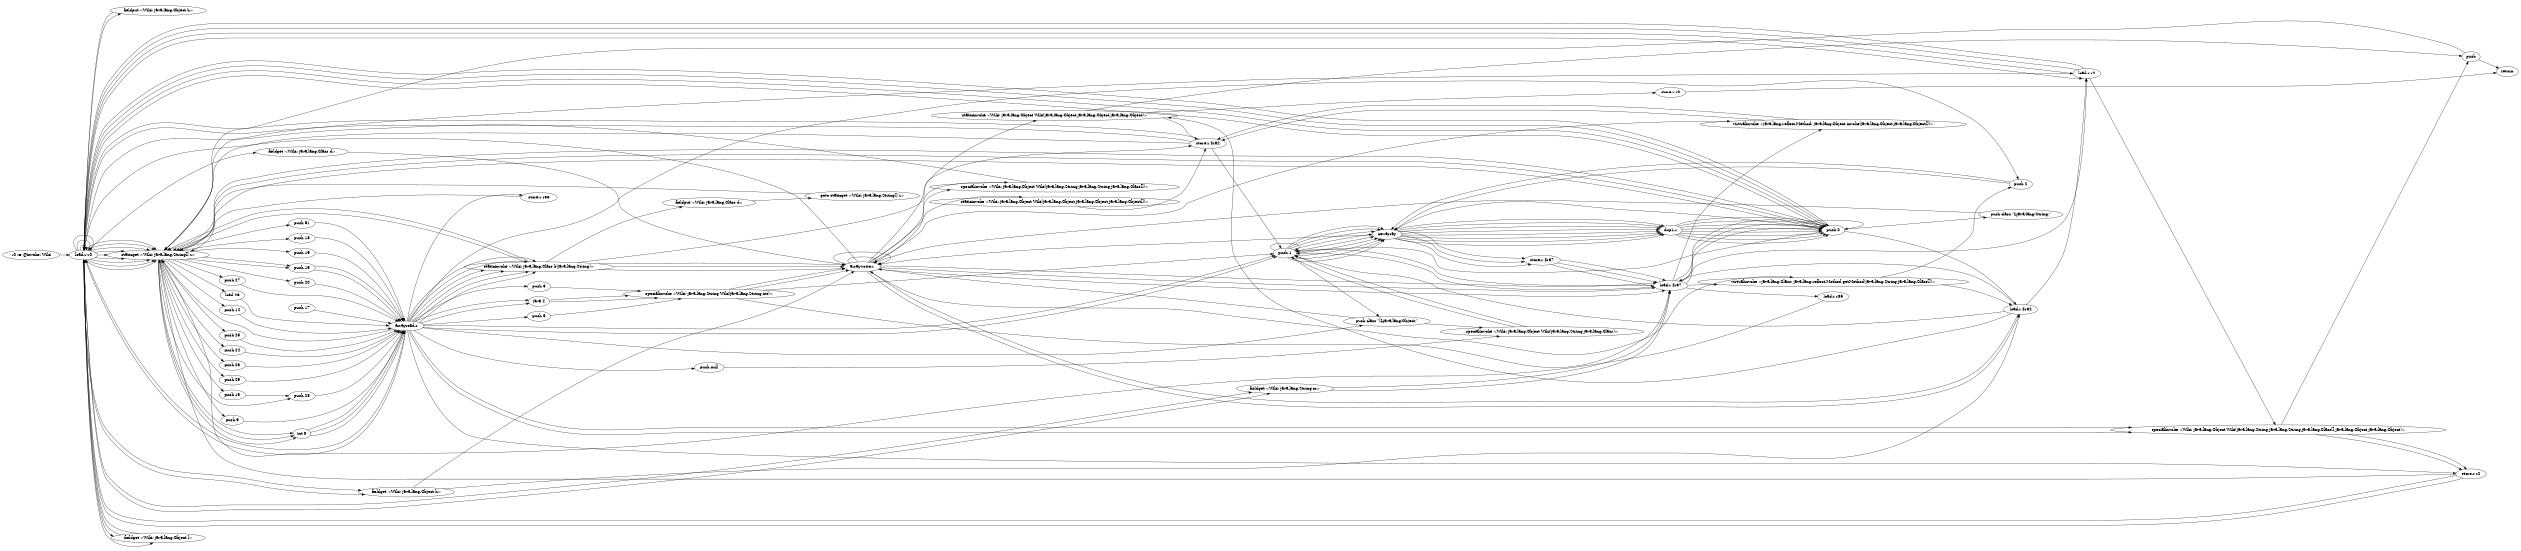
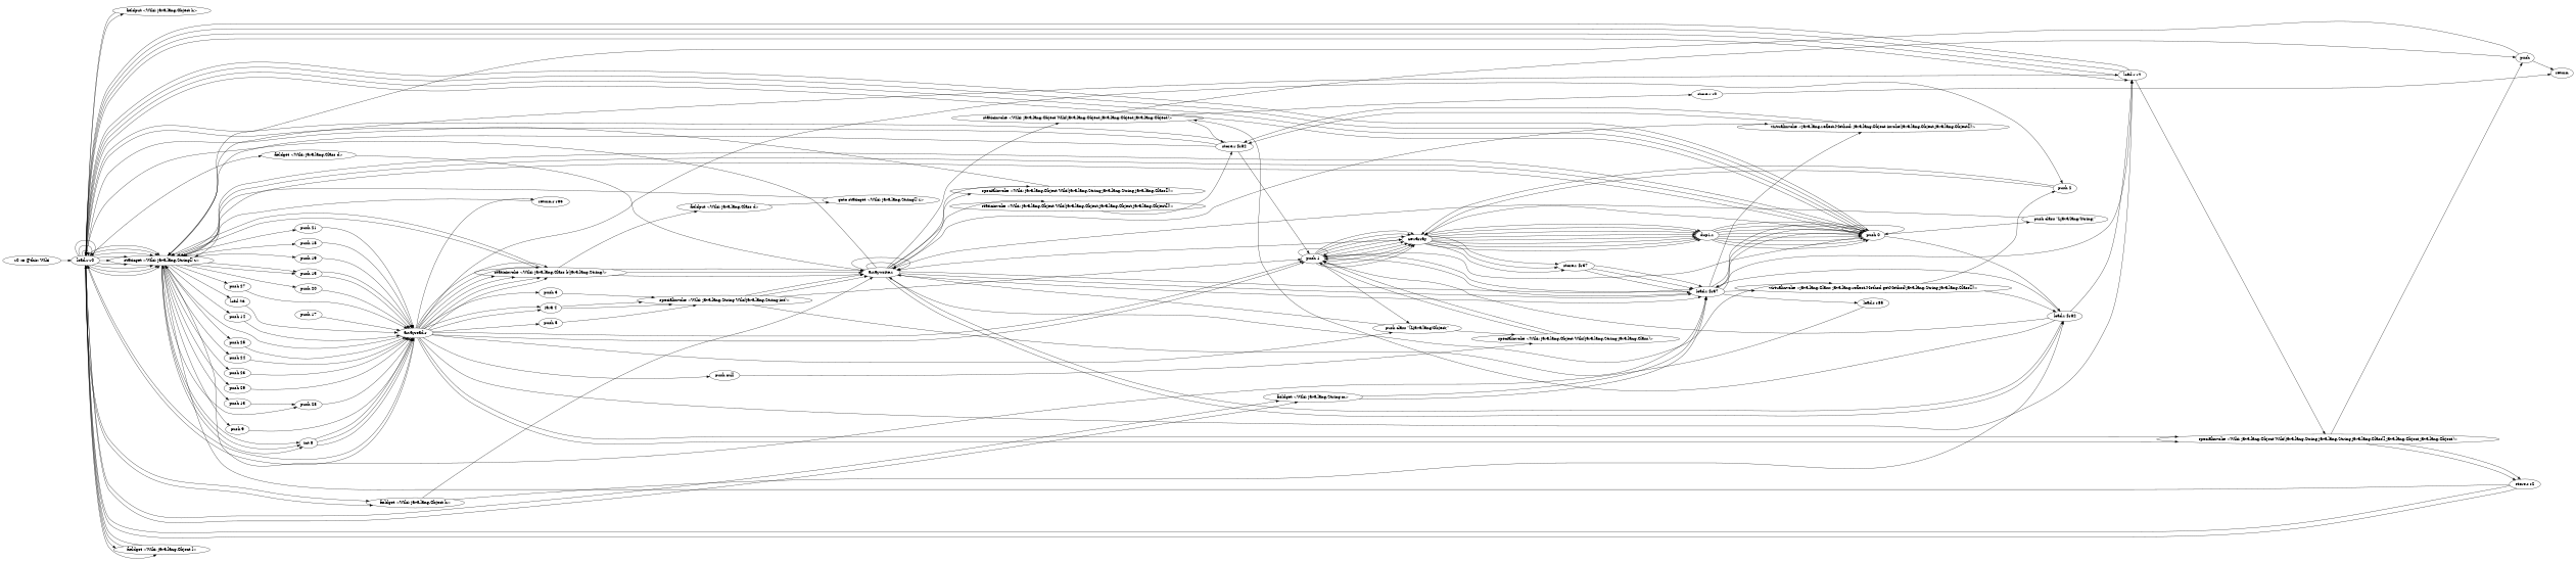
  digraph {
    rankdir=LR
-   "r0 := @this: Wiki" [label="r0 := @invoke: Wiki"]
+   "r0 := @this: Wiki"
    "load.r r0"
    "fieldput <Wiki: java.lang.Object h>"
    "staticget <Wiki: java.lang.String[] z>"
    "fieldget <Wiki: java.lang.Object l>"
    "fieldget <Wiki: java.lang.Class d>"
    "load.r r2"
    "fieldget <Wiki: java.lang.String m>"
    "fieldget <Wiki: java.lang.Object h>"
    n10 [label="int 8"]
-   "push 21" [label="push 51"]
+   "push 21"
    "push 18"
    "push 19"
    "push 15"
    "push 20"
    "push 27"
    n17 [label="load 26"]
    "push 13"
    "push 25"
    "push 24"
    "push 23"
    "push 29"
    "push 28"
    "push 9"
    "push 14"
    "arraywrite.r"
    "specialinvoke <Wiki: java.lang.Object Wiki(java.lang.String,java.lang.String,java.lang.Class[],java.lang.Object,java.lang.Object)>"
    "load.r $r37"
    "load.r $r82"
    "arrayread.r"
    "push 17"
    "staticinvoke <Wiki: java.lang.Class b(java.lang.String)>"
-   "store.r r85"
+   "store.r r85" [label="return.r r85"]
    "store.r r2"
    "push 1"
    "push null"
    "push 3"
    n38 [label="java 4"]
    "push 2"
    "push class \"[Ljava/lang/Object;\""
    "push 5"
    "fieldput <Wiki: java.lang.Class d>"
    "store.r $r82"
    newarray
    "specialinvoke <Wiki: java.lang.Object Wiki(java.lang.String,java.lang.Class)>"
    "specialinvoke <Wiki: java.lang.String Wiki(java.lang.String,int)>"
    n47 [label=push]
    "goto staticget <Wiki: java.lang.String[] z>"
    "specialinvoke <Wiki: java.lang.Object Wiki(java.lang.String,java.lang.String,java.lang.Class[])>"
    "staticinvoke <Wiki: java.lang.Object Wiki(java.lang.Object,java.lang.Object,java.lang.Object[])>"
    "virtualinvoke <java.lang.Class: java.lang.reflect.Method getMethod(java.lang.String,java.lang.Class[])>"
    "virtualinvoke <java.lang.reflect.Method: java.lang.Object invoke(java.lang.Object,java.lang.Object[])>"
    "staticinvoke <Wiki: java.lang.Object Wiki(java.lang.Object,java.lang.Object,java.lang.Object)>"
    "dup1.r"
    "store.r $r37"
    "push 0"
    "push class \"Ljava/lang/String;\""
    "load.r r85"
    "store.r r0"
    return
    "r0 := @this: Wiki" -> "load.r r0"
    "load.r r0" -> "load.r r0"
    "load.r r0" -> "load.r r0"
    "load.r r0" -> "load.r r0"
    "load.r r0" -> "fieldput <Wiki: java.lang.Object h>"
    "load.r r0" -> "staticget <Wiki: java.lang.String[] z>"
    "load.r r0" -> "staticget <Wiki: java.lang.String[] z>"
    "load.r r0" -> "staticget <Wiki: java.lang.String[] z>"
    "load.r r0" -> "staticget <Wiki: java.lang.String[] z>"
    "load.r r0" -> "staticget <Wiki: java.lang.String[] z>"
    "load.r r0" -> "staticget <Wiki: java.lang.String[] z>"
    "load.r r0" -> "staticget <Wiki: java.lang.String[] z>"
    "load.r r0" -> "staticget <Wiki: java.lang.String[] z>"
    "load.r r0" -> "staticget <Wiki: java.lang.String[] z>"
    "load.r r0" -> "fieldget <Wiki: java.lang.Object l>"
    "load.r r0" -> "fieldget <Wiki: java.lang.Object l>"
    "load.r r0" -> "fieldget <Wiki: java.lang.Class d>"
    "load.r r0" -> "load.r r2"
    "load.r r0" -> "load.r r2"
    "load.r r0" -> "fieldget <Wiki: java.lang.String m>"
    "load.r r0" -> "fieldget <Wiki: java.lang.String m>"
    "load.r r0" -> "fieldget <Wiki: java.lang.Object h>"
    "load.r r0" -> "fieldget <Wiki: java.lang.Object h>"
    "fieldput <Wiki: java.lang.Object h>" -> "load.r r0"
    "staticget <Wiki: java.lang.String[] z>" -> n10
    "staticget <Wiki: java.lang.String[] z>" -> n10
    "staticget <Wiki: java.lang.String[] z>" -> n10
    "staticget <Wiki: java.lang.String[] z>" -> "push 21"
    "staticget <Wiki: java.lang.String[] z>" -> "push 18"
    "staticget <Wiki: java.lang.String[] z>" -> "push 19"
    "staticget <Wiki: java.lang.String[] z>" -> "push 15"
    "staticget <Wiki: java.lang.String[] z>" -> "push 15"
    "staticget <Wiki: java.lang.String[] z>" -> "push 20"
    "staticget <Wiki: java.lang.String[] z>" -> "push 27"
    "staticget <Wiki: java.lang.String[] z>" -> n17
    "staticget <Wiki: java.lang.String[] z>" -> "push 13"
    "staticget <Wiki: java.lang.String[] z>" -> "push 25"
    "staticget <Wiki: java.lang.String[] z>" -> "push 24"
    "staticget <Wiki: java.lang.String[] z>" -> "push 23"
    "staticget <Wiki: java.lang.String[] z>" -> "push 29"
    "staticget <Wiki: java.lang.String[] z>" -> "push 28"
    "staticget <Wiki: java.lang.String[] z>" -> "push 9"
    "staticget <Wiki: java.lang.String[] z>" -> "push 14"
    "fieldget <Wiki: java.lang.Object l>" -> "load.r r0"
    "fieldget <Wiki: java.lang.Object l>" -> "load.r r0"
    "fieldget <Wiki: java.lang.Class d>" -> "arraywrite.r"
    "load.r r2" -> "load.r r0"
    "load.r r2" -> "load.r r0"
    "load.r r2" -> "staticget <Wiki: java.lang.String[] z>"
    "load.r r2" -> "specialinvoke <Wiki: java.lang.Object Wiki(java.lang.String,java.lang.String,java.lang.Class[],java.lang.Object,java.lang.Object)>"
    "fieldget <Wiki: java.lang.String m>" -> "load.r $r37"
    "fieldget <Wiki: java.lang.String m>" -> "load.r $r37"
    "fieldget <Wiki: java.lang.Object h>" -> "arraywrite.r"
    "fieldget <Wiki: java.lang.Object h>" -> "load.r $r82"
    n10 -> "arrayread.r"
    n10 -> "arrayread.r"
    n10 -> "arrayread.r"
    "push 21" -> "arrayread.r"
    "push 18" -> "arrayread.r"
    "push 19" -> "arrayread.r"
    "push 15" -> "arrayread.r"
    "push 15" -> "arrayread.r"
    "push 20" -> "arrayread.r"
    "push 27" -> "arrayread.r"
    n17 -> "arrayread.r"
    "push 13" -> "push 28"
    "push 25" -> "arrayread.r"
    "push 24" -> "arrayread.r"
    "push 23" -> "arrayread.r"
    "push 29" -> "arrayread.r"
    "push 28" -> "arrayread.r"
    "push 9" -> "arrayread.r"
    "push 14" -> "arrayread.r"
    "arraywrite.r" -> "load.r r0"
    "arraywrite.r" -> "arraywrite.r"
    "arraywrite.r" -> "arraywrite.r"
    "arraywrite.r" -> "load.r $r37"
    "arraywrite.r" -> "load.r $r37"
    "arraywrite.r" -> "load.r $r37"
    "arraywrite.r" -> "load.r $r82"
    "arraywrite.r" -> "specialinvoke <Wiki: java.lang.Object Wiki(java.lang.String,java.lang.String,java.lang.Class[])>"
    "arraywrite.r" -> "specialinvoke <Wiki: java.lang.Object Wiki(java.lang.String,java.lang.String,java.lang.Class[])>"
    "arraywrite.r" -> "staticinvoke <Wiki: java.lang.Object Wiki(java.lang.Object,java.lang.Object,java.lang.Object[])>"
    "arraywrite.r" -> "virtualinvoke <java.lang.Class: java.lang.reflect.Method getMethod(java.lang.String,java.lang.Class[])>"
    "arraywrite.r" -> "virtualinvoke <java.lang.reflect.Method: java.lang.Object invoke(java.lang.Object,java.lang.Object[])>"
    "arraywrite.r" -> "staticinvoke <Wiki: java.lang.Object Wiki(java.lang.Object,java.lang.Object,java.lang.Object)>"
    "specialinvoke <Wiki: java.lang.Object Wiki(java.lang.String,java.lang.String,java.lang.Class[],java.lang.Object,java.lang.Object)>" -> "store.r r2"
    "specialinvoke <Wiki: java.lang.Object Wiki(java.lang.String,java.lang.String,java.lang.Class[],java.lang.Object,java.lang.Object)>" -> "store.r r2"
    "specialinvoke <Wiki: java.lang.Object Wiki(java.lang.String,java.lang.String,java.lang.Class[],java.lang.Object,java.lang.Object)>" -> n47
    "load.r $r37" -> "load.r r2"
    "load.r $r37" -> "push 1"
    "load.r $r37" -> "push 1"
    "load.r $r37" -> "virtualinvoke <java.lang.Class: java.lang.reflect.Method getMethod(java.lang.String,java.lang.Class[])>"
    "load.r $r37" -> "virtualinvoke <java.lang.reflect.Method: java.lang.Object invoke(java.lang.Object,java.lang.Object[])>"
    "load.r $r37" -> "push 0"
    "load.r $r37" -> "push 0"
    "load.r $r37" -> "push 0"
    "load.r $r37" -> "load.r r85"
    "load.r $r82" -> "load.r r2"
    "load.r $r82" -> "arraywrite.r"
    "load.r $r82" -> "load.r $r37"
    "load.r $r82" -> "push 1"
    "load.r $r82" -> "staticinvoke <Wiki: java.lang.Object Wiki(java.lang.Object,java.lang.Object,java.lang.Object)>"
    "arrayread.r" -> "load.r r0"
    "arrayread.r" -> "load.r r0"
    "arrayread.r" -> "staticget <Wiki: java.lang.String[] z>"
    "arrayread.r" -> "specialinvoke <Wiki: java.lang.Object Wiki(java.lang.String,java.lang.String,java.lang.Class[],java.lang.Object,java.lang.Object)>"
    "arrayread.r" -> "specialinvoke <Wiki: java.lang.Object Wiki(java.lang.String,java.lang.String,java.lang.Class[],java.lang.Object,java.lang.Object)>"
    "arrayread.r" -> "staticinvoke <Wiki: java.lang.Class b(java.lang.String)>"
    "arrayread.r" -> "staticinvoke <Wiki: java.lang.Class b(java.lang.String)>"
    "arrayread.r" -> "staticinvoke <Wiki: java.lang.Class b(java.lang.String)>"
    "arrayread.r" -> "staticinvoke <Wiki: java.lang.Class b(java.lang.String)>"
    "arrayread.r" -> "staticinvoke <Wiki: java.lang.Class b(java.lang.String)>"
    "arrayread.r" -> "staticinvoke <Wiki: java.lang.Class b(java.lang.String)>"
    "arrayread.r" -> "store.r r85"
-   "arrayread.r" -> "store.r r2"
+   "arrayread.r" -> "load.r r2"
    "arrayread.r" -> "push 1"
    "arrayread.r" -> "push 1"
    "arrayread.r" -> "push null"
    "arrayread.r" -> "push 3"
    "arrayread.r" -> n38
    "arrayread.r" -> n38
    "arrayread.r" -> "push 2"
    "arrayread.r" -> "push class \"[Ljava/lang/Object;\""
    "arrayread.r" -> "push 5"
    "push 17" -> "arrayread.r"
    "staticinvoke <Wiki: java.lang.Class b(java.lang.String)>" -> "staticget <Wiki: java.lang.String[] z>"
    "staticinvoke <Wiki: java.lang.Class b(java.lang.String)>" -> "staticget <Wiki: java.lang.String[] z>"
    "staticinvoke <Wiki: java.lang.Class b(java.lang.String)>" -> "arraywrite.r"
    "staticinvoke <Wiki: java.lang.Class b(java.lang.String)>" -> "arraywrite.r"
    "staticinvoke <Wiki: java.lang.Class b(java.lang.String)>" -> "arraywrite.r"
    "staticinvoke <Wiki: java.lang.Class b(java.lang.String)>" -> "fieldput <Wiki: java.lang.Class d>"
-   "staticinvoke <Wiki: java.lang.Class b(java.lang.String)>" -> "store.r $r82"
    "store.r r85" -> "staticget <Wiki: java.lang.String[] z>"
    "store.r r2" -> "load.r r0"
    "store.r r2" -> "load.r r0"
    "store.r r2" -> "staticget <Wiki: java.lang.String[] z>"
    "push 1" -> "push 1"
    "push 1" -> "push class \"[Ljava/lang/Object;\""
    "push 1" -> newarray
    "push 1" -> newarray
    "push 1" -> newarray
    "push 1" -> newarray
    "push 1" -> newarray
    "push 1" -> newarray
    "push 1" -> newarray
    "push 1" -> newarray
    "push 1" -> newarray
    "push null" -> "specialinvoke <Wiki: java.lang.Object Wiki(java.lang.String,java.lang.Class)>"
    "push 3" -> "specialinvoke <Wiki: java.lang.String Wiki(java.lang.String,int)>"
    n38 -> "specialinvoke <Wiki: java.lang.String Wiki(java.lang.String,int)>"
    n38 -> "specialinvoke <Wiki: java.lang.String Wiki(java.lang.String,int)>"
    "push 2" -> newarray
    "push 2" -> newarray
    "push class \"[Ljava/lang/Object;\"" -> "arraywrite.r"
    "push class \"[Ljava/lang/Object;\"" -> "specialinvoke <Wiki: java.lang.Object Wiki(java.lang.String,java.lang.Class)>"
    "push 5" -> "specialinvoke <Wiki: java.lang.String Wiki(java.lang.String,int)>"
    "fieldput <Wiki: java.lang.Class d>" -> "goto staticget <Wiki: java.lang.String[] z>"
    "store.r $r82" -> "load.r r0"
    "store.r $r82" -> "load.r r0"
    "store.r $r82" -> "staticget <Wiki: java.lang.String[] z>"
    "store.r $r82" -> "push 1"
    newarray -> "arraywrite.r"
    newarray -> "dup1.r"
    newarray -> "dup1.r"
    newarray -> "dup1.r"
    newarray -> "dup1.r"
    newarray -> "dup1.r"
    newarray -> "dup1.r"
    newarray -> "dup1.r"
    newarray -> "dup1.r"
    newarray -> "store.r $r37"
    newarray -> "store.r $r37"
    newarray -> "store.r $r37"
    "specialinvoke <Wiki: java.lang.Object Wiki(java.lang.String,java.lang.Class)>" -> "push 1"
    "specialinvoke <Wiki: java.lang.Object Wiki(java.lang.String,java.lang.Class)>" -> "push 1"
    "specialinvoke <Wiki: java.lang.String Wiki(java.lang.String,int)>" -> "arraywrite.r"
    "specialinvoke <Wiki: java.lang.String Wiki(java.lang.String,int)>" -> "arraywrite.r"
    "specialinvoke <Wiki: java.lang.String Wiki(java.lang.String,int)>" -> "load.r $r37"
    "specialinvoke <Wiki: java.lang.String Wiki(java.lang.String,int)>" -> "push 1"
    n47 -> "staticget <Wiki: java.lang.String[] z>"
    n47 -> return
    "goto staticget <Wiki: java.lang.String[] z>" -> "staticget <Wiki: java.lang.String[] z>"
    "specialinvoke <Wiki: java.lang.Object Wiki(java.lang.String,java.lang.String,java.lang.Class[])>" -> "load.r r0"
    "staticinvoke <Wiki: java.lang.Object Wiki(java.lang.Object,java.lang.Object,java.lang.Object[])>" -> "store.r $r82"
    "virtualinvoke <java.lang.Class: java.lang.reflect.Method getMethod(java.lang.String,java.lang.Class[])>" -> "load.r $r82"
    "virtualinvoke <java.lang.Class: java.lang.reflect.Method getMethod(java.lang.String,java.lang.Class[])>" -> "push 2"
    "virtualinvoke <java.lang.reflect.Method: java.lang.Object invoke(java.lang.Object,java.lang.Object[])>" -> "store.r $r82"
    "virtualinvoke <java.lang.reflect.Method: java.lang.Object invoke(java.lang.Object,java.lang.Object[])>" -> "store.r $r82"
    "staticinvoke <Wiki: java.lang.Object Wiki(java.lang.Object,java.lang.Object,java.lang.Object)>" -> "store.r $r82"
    "staticinvoke <Wiki: java.lang.Object Wiki(java.lang.Object,java.lang.Object,java.lang.Object)>" -> n47
    "staticinvoke <Wiki: java.lang.Object Wiki(java.lang.Object,java.lang.Object,java.lang.Object)>" -> "store.r r0"
    "dup1.r" -> "push 0"
    "dup1.r" -> "push 0"
    "dup1.r" -> "push 0"
    "dup1.r" -> "push 0"
    "dup1.r" -> "push 0"
    "dup1.r" -> "push 0"
    "dup1.r" -> "push 0"
    "dup1.r" -> "push 0"
    "store.r $r37" -> "load.r $r37"
    "store.r $r37" -> "load.r $r37"
    "store.r $r37" -> "load.r $r37"
    "push 0" -> "load.r r0"
    "push 0" -> "load.r r0"
    "push 0" -> "load.r r0"
    "push 0" -> "load.r r0"
    "push 0" -> "staticget <Wiki: java.lang.String[] z>"
    "push 0" -> "staticget <Wiki: java.lang.String[] z>"
    "push 0" -> "staticget <Wiki: java.lang.String[] z>"
    "push 0" -> "load.r $r82"
    "push 0" -> "push 1"
    "push 0" -> newarray
    "push 0" -> "push 0"
    "push 0" -> "push class \"Ljava/lang/String;\""
    "push class \"Ljava/lang/String;\"" -> "arraywrite.r"
    "load.r r85" -> "staticget <Wiki: java.lang.String[] z>"
    "store.r r0" -> return
  }
